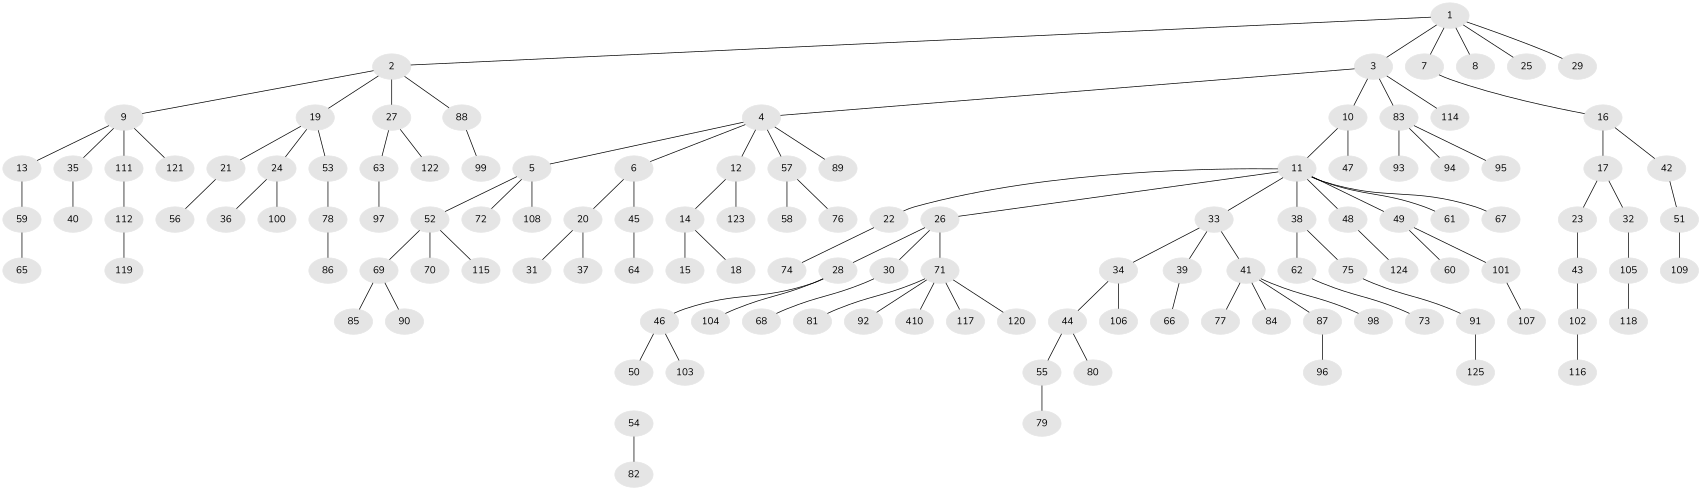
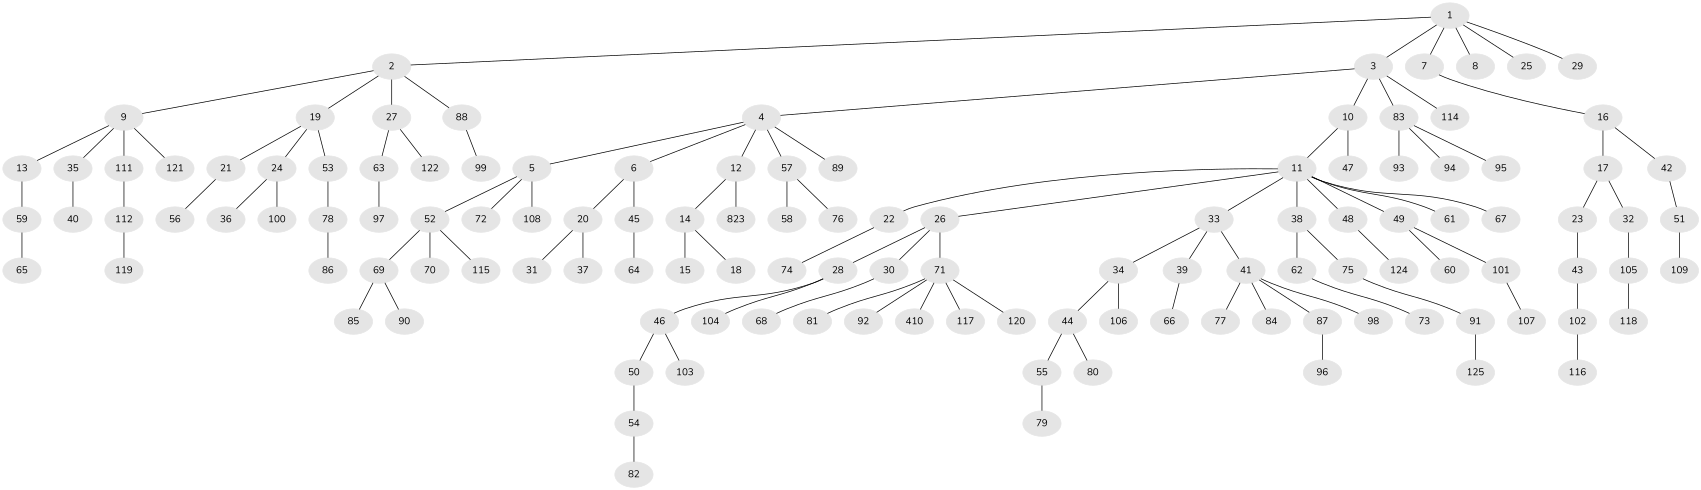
  graph {
    fontname=Nunito
    node [color=gray90 fontname=Nunito style=filled]
    edge [fontname=Nunito]
    1
    2
    3
    7
    8
    25
    29
    9
    19
    27
    88
    4
    10
    83
    114
    16
    13
    35
    111
    121
    21
    24
    53
    63
    122
    99
    5
    6
    12
    57
    89
    11
    47
    93
    94
    95
    52
    72
    108
    20
    45
    14
-   123
+   123 [label=823]
    58
    76
    69
    70
    115
    31
    37
    64
    17
    42
    59
    40
    112
    22
    26
    33
    38
    48
    49
    61
    67
    74
    28
    30
    71
    34
    39
    41
    62
    75
    124
    60
    101
    15
    18
    65
    23
    32
    51
    43
    105
    56
    36
    100
    78
    102
    46
    104
    68
    81
    92
    n95 [label=410]
    117
    120
    97
    50
    103
    118
    44
    106
    66
    77
    84
    87
    98
    55
    80
    73
    91
    96
    109
    116
    79
    54
    107
    82
    85
    90
    86
    125
    119
    1 -- 2
    1 -- 3
    1 -- 7
    1 -- 8
    1 -- 25
    1 -- 29
    2 -- 9
    2 -- 19
    2 -- 27
    2 -- 88
    3 -- 4
    3 -- 10
    3 -- 83
    3 -- 114
    7 -- 16
    9 -- 13
    9 -- 35
    9 -- 111
    9 -- 121
    19 -- 21
    19 -- 24
    19 -- 53
    27 -- 63
    27 -- 122
    88 -- 99
    4 -- 5
    4 -- 6
    4 -- 12
    4 -- 57
    4 -- 89
    10 -- 11
    10 -- 47
    83 -- 93
    83 -- 94
    83 -- 95
    16 -- 17
    16 -- 42
    13 -- 59
    35 -- 40
    111 -- 112
    21 -- 56
    24 -- 36
    24 -- 100
    53 -- 78
    63 -- 97
    5 -- 52
    5 -- 72
    5 -- 108
    6 -- 20
    6 -- 45
    12 -- 14
    12 -- 123
    57 -- 58
    57 -- 76
    11 -- 22
    11 -- 26
    11 -- 33
    11 -- 38
    11 -- 48
    11 -- 49
    11 -- 61
    11 -- 67
    52 -- 69
    52 -- 70
    52 -- 115
    20 -- 31
    20 -- 37
    45 -- 64
    14 -- 15
    14 -- 18
    69 -- 85
    69 -- 90
    17 -- 23
    17 -- 32
    42 -- 51
    59 -- 65
    112 -- 119
    22 -- 74
    26 -- 28
    26 -- 30
    26 -- 71
    33 -- 34
    33 -- 39
    33 -- 41
    38 -- 62
    38 -- 75
    48 -- 124
    49 -- 60
    49 -- 101
    28 -- 46
    28 -- 104
    30 -- 68
    71 -- 81
    71 -- 92
    71 -- n95
    71 -- 117
    71 -- 120
    34 -- 44
    34 -- 106
    39 -- 66
    41 -- 77
    41 -- 84
    41 -- 87
    41 -- 98
    62 -- 73
    75 -- 91
    101 -- 107
    23 -- 43
    32 -- 105
    51 -- 109
    43 -- 102
    105 -- 118
    78 -- 86
    102 -- 116
    46 -- 50
    46 -- 103
+   50 -- 54
    44 -- 55
    44 -- 80
    87 -- 96
    55 -- 79
    91 -- 125
    54 -- 82
  }
